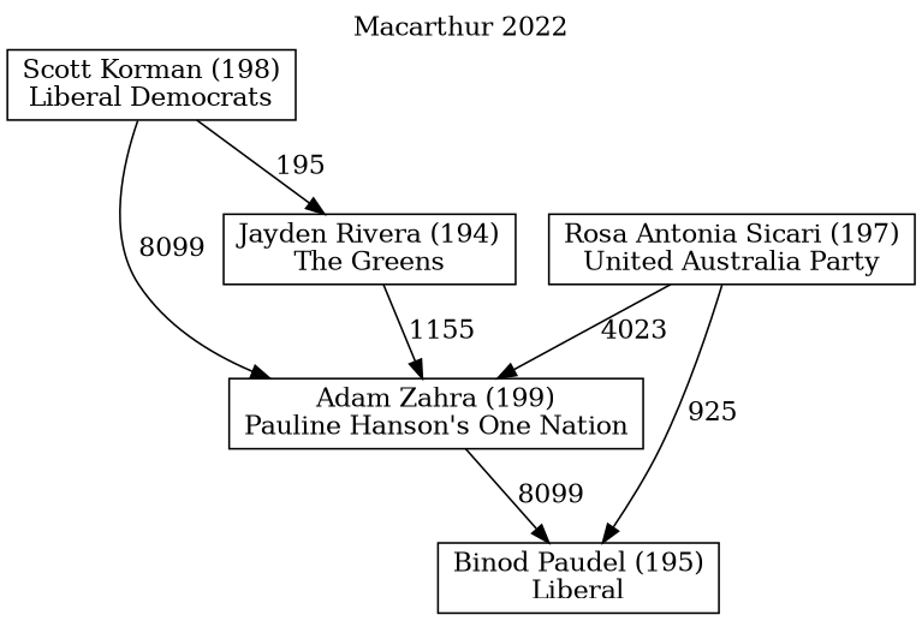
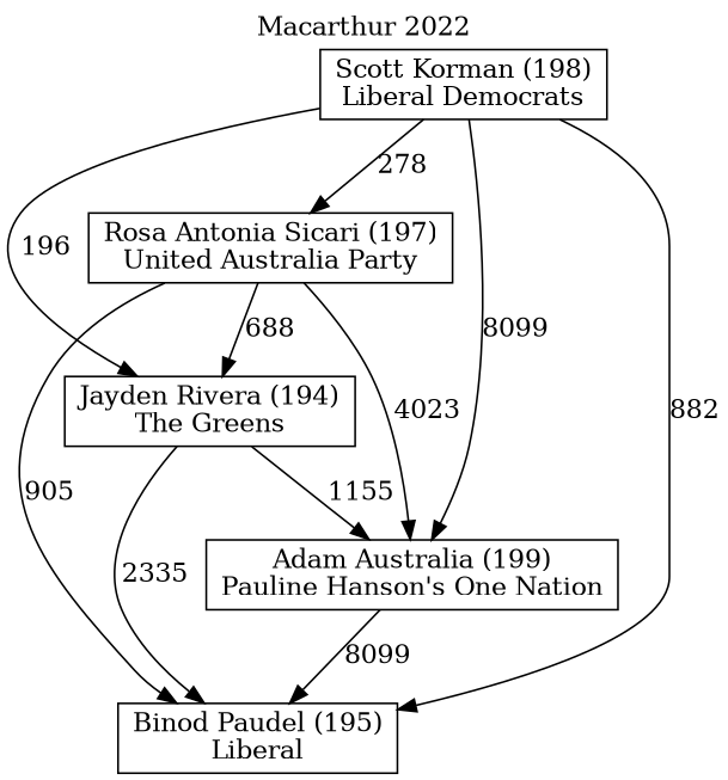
  digraph {
    label="Macarthur 2022"
    labelloc=t
    mclimit=10
    node [shape=box]
    n1 [label="Binod Paudel (195)\nLiberal"]
-   n2 [label="Adam Zahra (199)\nPauline Hanson's One Nation"]
+   n2 [label="Adam Australia (199)\nPauline Hanson's One Nation"]
    n3 [label="Jayden Rivera (194)\nThe Greens"]
    n4 [label="Rosa Antonia Sicari (197)\nUnited Australia Party"]
    n5 [label="Scott Korman (198)\nLiberal Democrats"]
    n2 -> n1 [label=8099]
+   n3 -> n1 [label=2335]
    n3 -> n2 [label=1155]
-   n4 -> n1 [label=925]
+   n4 -> n1 [label=905]
    n4 -> n2 [label=4023]
+   n4 -> n3 [label=688]
+   n5 -> n1 [label=882]
    n5 -> n2 [label=8099]
-   n5 -> n3 [label=195]
+   n5 -> n3 [label=196]
+   n5 -> n4 [label=278]
  }
